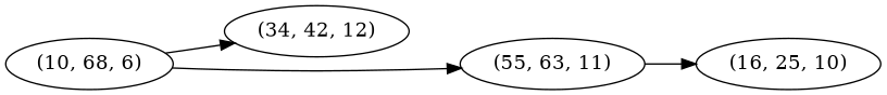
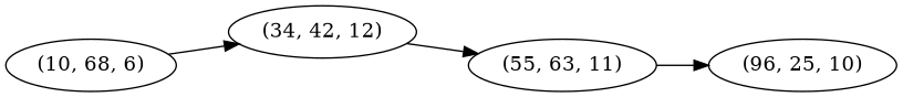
  digraph {
    rankdir=LR
    "(10, 68, 6)"
    "(34, 42, 12)"
    "(55, 63, 11)"
-   "(16, 25, 10)"
+   "(16, 25, 10)" [label="(96, 25, 10)"]
    "(10, 68, 6)" -> "(34, 42, 12)"
-   "(10, 68, 6)" -> "(55, 63, 11)"
+   "(34, 42, 12)" -> "(55, 63, 11)"
    "(55, 63, 11)" -> "(16, 25, 10)"
  }
